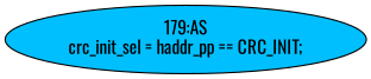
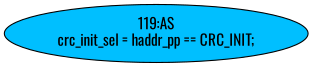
  strict digraph {
    fontname=Oswald
-   n1 [ast="<pyverilog.vparser.ast.Assign object at 0x7fba378aecd0>" def_var="['crc_init_sel']" fillcolor=deepskyblue label="179:AS\ncrc_init_sel = haddr_pp == CRC_INIT;" statements="[]" style=filled typ=Assign use_var="['haddr_pp', 'CRC_INIT']" fontname=Oswald]
+   n1 [ast="<pyverilog.vparser.ast.Assign object at 0x7fba378aecd0>" def_var="['crc_init_sel']" fillcolor=deepskyblue label="119:AS\ncrc_init_sel = haddr_pp == CRC_INIT;" statements="[]" style=filled typ=Assign use_var="['haddr_pp', 'CRC_INIT']" fontname=Oswald]
  }
